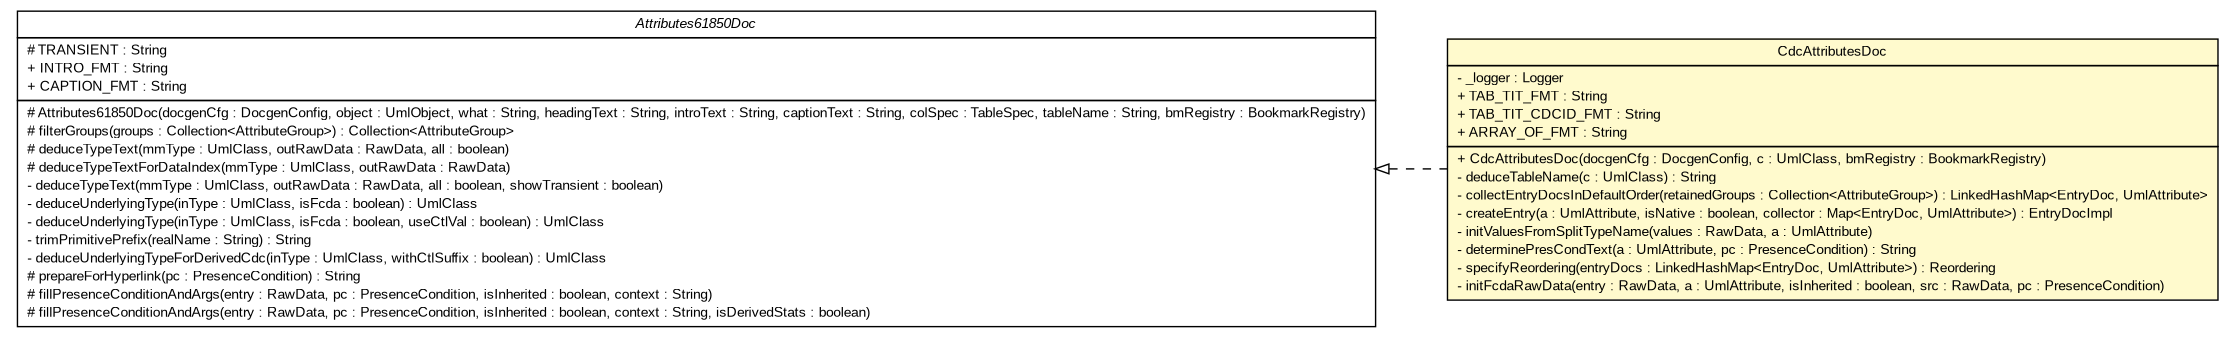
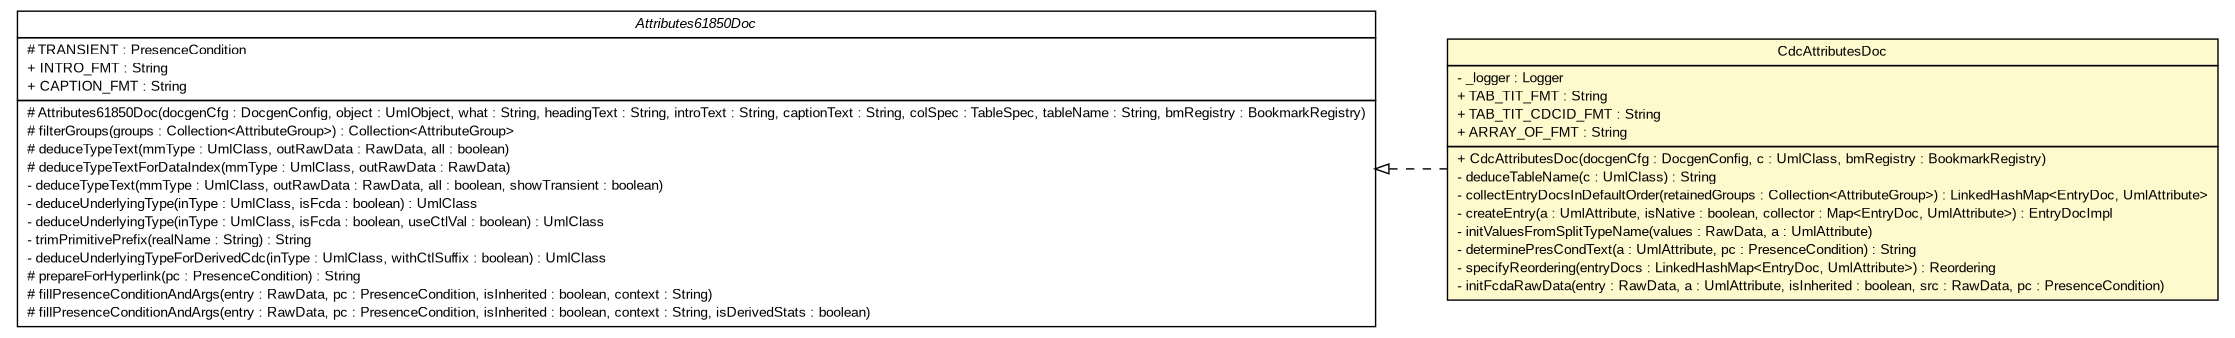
  digraph {
    nodesep=0.25
    ranksep=0.5
    rankdir=LR
    node [fontcolor=black fontname=arial fontsize=10.0 shape=plaintext]
    n1 [label=<<table title="org.tanjakostic.jcleancim.docgen.collector.impl.CdcAttributesDoc" border="0" cellborder="1" cellspacing="0" cellpadding="2" port="p" bgcolor="lemonChiffon" href="./CdcAttributesDoc.html"> 		<tr><td><table border="0" cellspacing="0" cellpadding="1"> <tr><td align="center" balign="center"> CdcAttributesDoc </td></tr> 		</table></td></tr> 		<tr><td><table border="0" cellspacing="0" cellpadding="1"> <tr><td align="left" balign="left"> - _logger : Logger </td></tr> <tr><td align="left" balign="left"> + TAB_TIT_FMT : String </td></tr> <tr><td align="left" balign="left"> + TAB_TIT_CDCID_FMT : String </td></tr> <tr><td align="left" balign="left"> + ARRAY_OF_FMT : String </td></tr> 		</table></td></tr> 		<tr><td><table border="0" cellspacing="0" cellpadding="1"> <tr><td align="left" balign="left"> + CdcAttributesDoc(docgenCfg : DocgenConfig, c : UmlClass, bmRegistry : BookmarkRegistry) </td></tr> <tr><td align="left" balign="left"> - deduceTableName(c : UmlClass) : String </td></tr> <tr><td align="left" balign="left"> - collectEntryDocsInDefaultOrder(retainedGroups : Collection&lt;AttributeGroup&gt;) : LinkedHashMap&lt;EntryDoc, UmlAttribute&gt; </td></tr> <tr><td align="left" balign="left"> - createEntry(a : UmlAttribute, isNative : boolean, collector : Map&lt;EntryDoc, UmlAttribute&gt;) : EntryDocImpl </td></tr> <tr><td align="left" balign="left"> - initValuesFromSplitTypeName(values : RawData, a : UmlAttribute) </td></tr> <tr><td align="left" balign="left"> - determinePresCondText(a : UmlAttribute, pc : PresenceCondition) : String </td></tr> <tr><td align="left" balign="left"> - specifyReordering(entryDocs : LinkedHashMap&lt;EntryDoc, UmlAttribute&gt;) : Reordering </td></tr> <tr><td align="left" balign="left"> - initFcdaRawData(entry : RawData, a : UmlAttribute, isInherited : boolean, src : RawData, pc : PresenceCondition) </td></tr> 		</table></td></tr> 		</table>>]
-   n2 [label=<<table title="org.tanjakostic.jcleancim.docgen.collector.impl.Attributes61850Doc" border="0" cellborder="1" cellspacing="0" cellpadding="2" port="p" href="./Attributes61850Doc.html"> 		<tr><td><table border="0" cellspacing="0" cellpadding="1"> <tr><td align="center" balign="center"><font face="Arial Italic"> Attributes61850Doc </font></td></tr> 		</table></td></tr> 		<tr><td><table border="0" cellspacing="0" cellpadding="1"> <tr><td align="left" balign="left"> # TRANSIENT : String </td></tr> <tr><td align="left" balign="left"> + INTRO_FMT : String </td></tr> <tr><td align="left" balign="left"> + CAPTION_FMT : String </td></tr> 		</table></td></tr> 		<tr><td><table border="0" cellspacing="0" cellpadding="1"> <tr><td align="left" balign="left"> # Attributes61850Doc(docgenCfg : DocgenConfig, object : UmlObject, what : String, headingText : String, introText : String, captionText : String, colSpec : TableSpec, tableName : String, bmRegistry : BookmarkRegistry) </td></tr> <tr><td align="left" balign="left"> # filterGroups(groups : Collection&lt;AttributeGroup&gt;) : Collection&lt;AttributeGroup&gt; </td></tr> <tr><td align="left" balign="left"> # deduceTypeText(mmType : UmlClass, outRawData : RawData, all : boolean) </td></tr> <tr><td align="left" balign="left"> # deduceTypeTextForDataIndex(mmType : UmlClass, outRawData : RawData) </td></tr> <tr><td align="left" balign="left"> - deduceTypeText(mmType : UmlClass, outRawData : RawData, all : boolean, showTransient : boolean) </td></tr> <tr><td align="left" balign="left"> - deduceUnderlyingType(inType : UmlClass, isFcda : boolean) : UmlClass </td></tr> <tr><td align="left" balign="left"> - deduceUnderlyingType(inType : UmlClass, isFcda : boolean, useCtlVal : boolean) : UmlClass </td></tr> <tr><td align="left" balign="left"> - trimPrimitivePrefix(realName : String) : String </td></tr> <tr><td align="left" balign="left"> - deduceUnderlyingTypeForDerivedCdc(inType : UmlClass, withCtlSuffix : boolean) : UmlClass </td></tr> <tr><td align="left" balign="left"> # prepareForHyperlink(pc : PresenceCondition) : String </td></tr> <tr><td align="left" balign="left"> # fillPresenceConditionAndArgs(entry : RawData, pc : PresenceCondition, isInherited : boolean, context : String) </td></tr> <tr><td align="left" balign="left"> # fillPresenceConditionAndArgs(entry : RawData, pc : PresenceCondition, isInherited : boolean, context : String, isDerivedStats : boolean) </td></tr> 		</table></td></tr> 		</table>>]
+   n2 [label=<<table title="org.tanjakostic.jcleancim.docgen.collector.impl.Attributes61850Doc" border="0" cellborder="1" cellspacing="0" cellpadding="2" port="p" href="./Attributes61850Doc.html"> 		<tr><td><table border="0" cellspacing="0" cellpadding="1"> <tr><td align="center" balign="center"><font face="Arial Italic"> Attributes61850Doc </font></td></tr> 		</table></td></tr> 		<tr><td><table border="0" cellspacing="0" cellpadding="1"> <tr><td align="left" balign="left"> # TRANSIENT : PresenceCondition </td></tr> <tr><td align="left" balign="left"> + INTRO_FMT : String </td></tr> <tr><td align="left" balign="left"> + CAPTION_FMT : String </td></tr> 		</table></td></tr> 		<tr><td><table border="0" cellspacing="0" cellpadding="1"> <tr><td align="left" balign="left"> # Attributes61850Doc(docgenCfg : DocgenConfig, object : UmlObject, what : String, headingText : String, introText : String, captionText : String, colSpec : TableSpec, tableName : String, bmRegistry : BookmarkRegistry) </td></tr> <tr><td align="left" balign="left"> # filterGroups(groups : Collection&lt;AttributeGroup&gt;) : Collection&lt;AttributeGroup&gt; </td></tr> <tr><td align="left" balign="left"> # deduceTypeText(mmType : UmlClass, outRawData : RawData, all : boolean) </td></tr> <tr><td align="left" balign="left"> # deduceTypeTextForDataIndex(mmType : UmlClass, outRawData : RawData) </td></tr> <tr><td align="left" balign="left"> - deduceTypeText(mmType : UmlClass, outRawData : RawData, all : boolean, showTransient : boolean) </td></tr> <tr><td align="left" balign="left"> - deduceUnderlyingType(inType : UmlClass, isFcda : boolean) : UmlClass </td></tr> <tr><td align="left" balign="left"> - deduceUnderlyingType(inType : UmlClass, isFcda : boolean, useCtlVal : boolean) : UmlClass </td></tr> <tr><td align="left" balign="left"> - trimPrimitivePrefix(realName : String) : String </td></tr> <tr><td align="left" balign="left"> - deduceUnderlyingTypeForDerivedCdc(inType : UmlClass, withCtlSuffix : boolean) : UmlClass </td></tr> <tr><td align="left" balign="left"> # prepareForHyperlink(pc : PresenceCondition) : String </td></tr> <tr><td align="left" balign="left"> # fillPresenceConditionAndArgs(entry : RawData, pc : PresenceCondition, isInherited : boolean, context : String) </td></tr> <tr><td align="left" balign="left"> # fillPresenceConditionAndArgs(entry : RawData, pc : PresenceCondition, isInherited : boolean, context : String, isDerivedStats : boolean) </td></tr> 		</table></td></tr> 		</table>>]
    n2 -> n1 [arrowtail=empty dir=back fontname=arial fontsize=10 headport=p labelfontname=arial labelfontsize=10 tailport=p style=dashed]
  }
